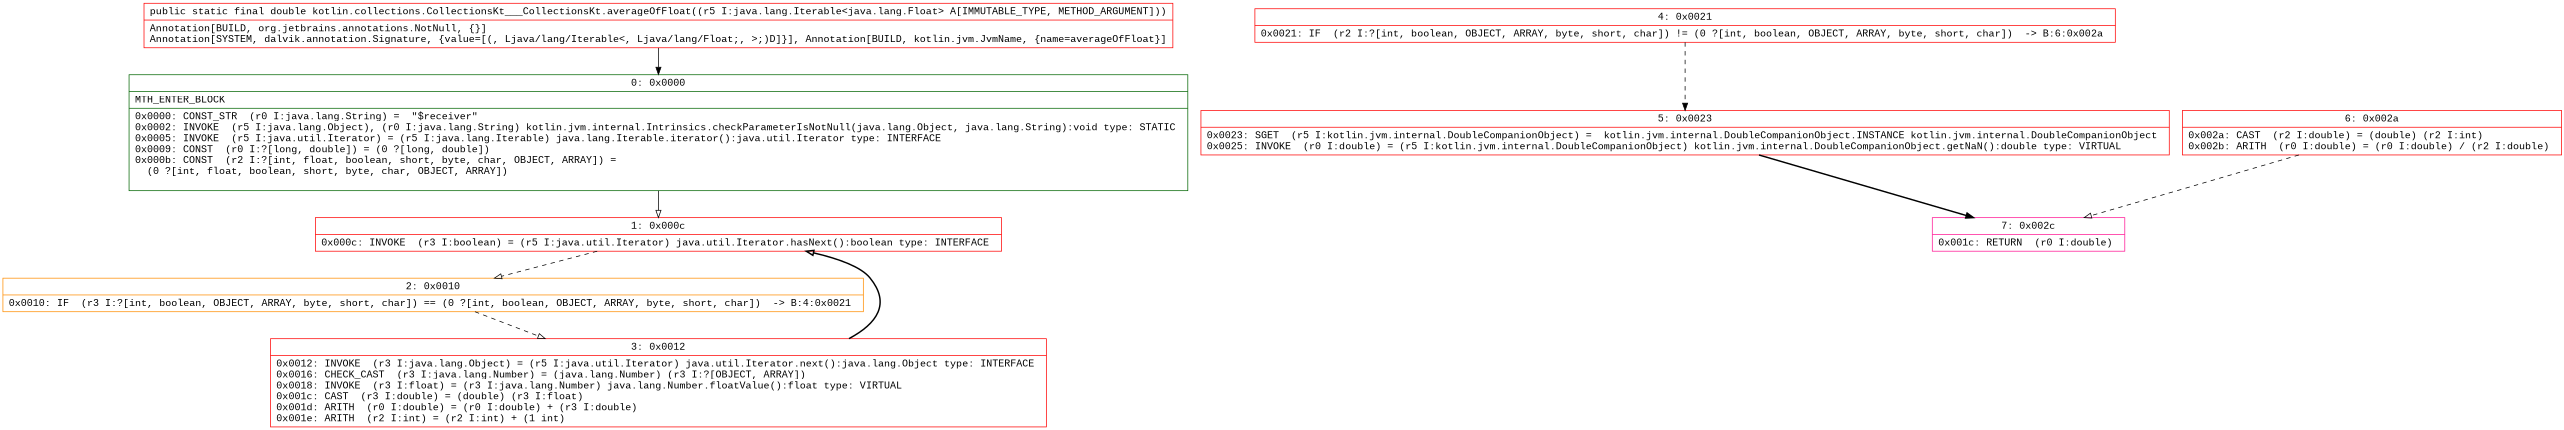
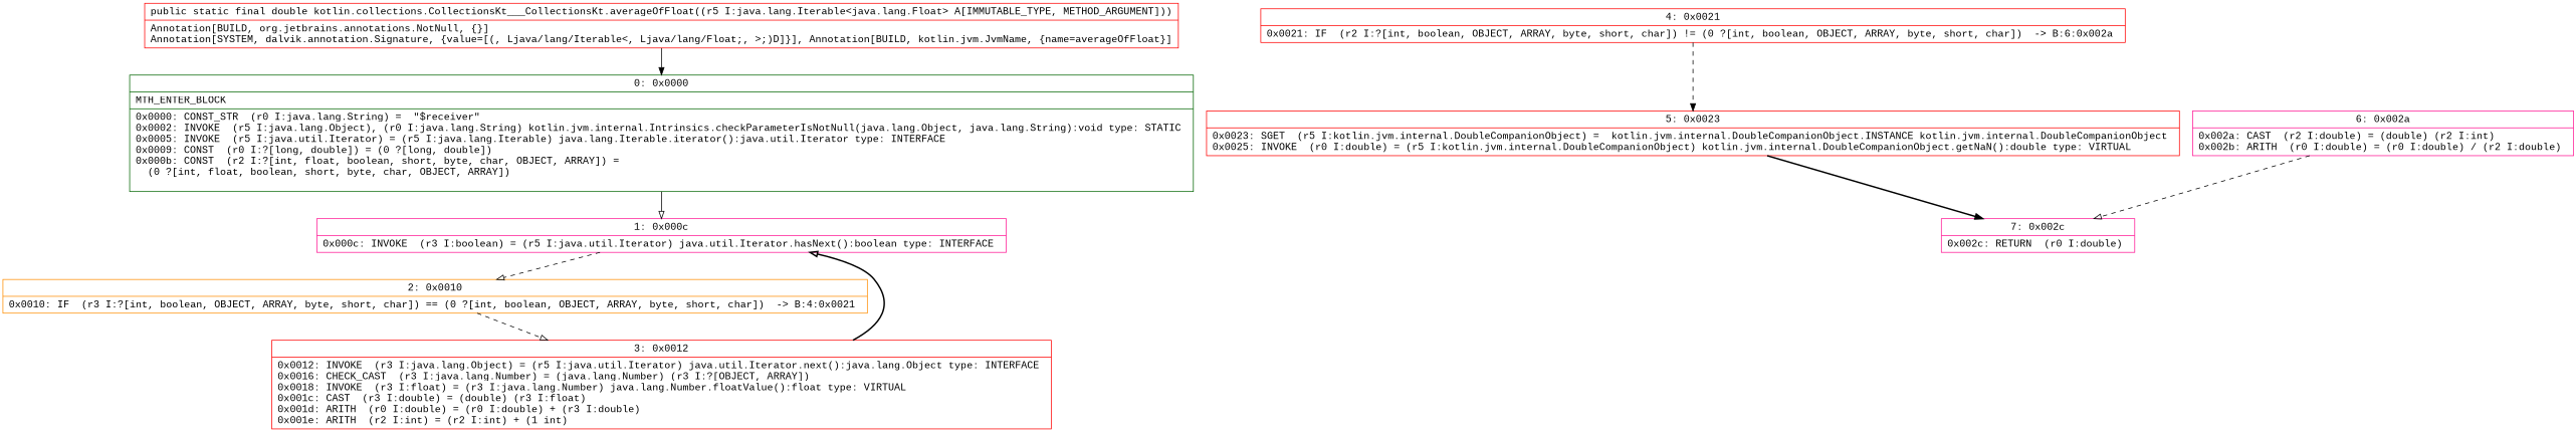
  digraph {
    fontname="Liberation Mono"
    node [color=red fontname="Liberation Mono" shape=record]
    edge [arrowhead=onormal fontname="Liberation Mono" style=dashed]
    n1 [color=darkgreen label="{0\:\ 0x0000|MTH_ENTER_BLOCK\l|0x0000: CONST_STR  (r0 I:java.lang.String) =  \"$receiver\" \l0x0002: INVOKE  (r5 I:java.lang.Object), (r0 I:java.lang.String) kotlin.jvm.internal.Intrinsics.checkParameterIsNotNull(java.lang.Object, java.lang.String):void type: STATIC \l0x0005: INVOKE  (r5 I:java.util.Iterator) = (r5 I:java.lang.Iterable) java.lang.Iterable.iterator():java.util.Iterator type: INTERFACE \l0x0009: CONST  (r0 I:?[long, double]) = (0 ?[long, double]) \l0x000b: CONST  (r2 I:?[int, float, boolean, short, byte, char, OBJECT, ARRAY]) = \l  (0 ?[int, float, boolean, short, byte, char, OBJECT, ARRAY])\l \l}"]
-   n2 [label="{1\:\ 0x000c|0x000c: INVOKE  (r3 I:boolean) = (r5 I:java.util.Iterator) java.util.Iterator.hasNext():boolean type: INTERFACE \l}"]
+   n2 [color=deeppink label="{1\:\ 0x000c|0x000c: INVOKE  (r3 I:boolean) = (r5 I:java.util.Iterator) java.util.Iterator.hasNext():boolean type: INTERFACE \l}"]
    n3 [color=darkorange label="{2\:\ 0x0010|0x0010: IF  (r3 I:?[int, boolean, OBJECT, ARRAY, byte, short, char]) == (0 ?[int, boolean, OBJECT, ARRAY, byte, short, char])  \-\> B:4:0x0021 \l}"]
    n4 [label="{3\:\ 0x0012|0x0012: INVOKE  (r3 I:java.lang.Object) = (r5 I:java.util.Iterator) java.util.Iterator.next():java.lang.Object type: INTERFACE \l0x0016: CHECK_CAST  (r3 I:java.lang.Number) = (java.lang.Number) (r3 I:?[OBJECT, ARRAY]) \l0x0018: INVOKE  (r3 I:float) = (r3 I:java.lang.Number) java.lang.Number.floatValue():float type: VIRTUAL \l0x001c: CAST  (r3 I:double) = (double) (r3 I:float) \l0x001d: ARITH  (r0 I:double) = (r0 I:double) + (r3 I:double) \l0x001e: ARITH  (r2 I:int) = (r2 I:int) + (1 int) \l}"]
    n5 [label="{4\:\ 0x0021|0x0021: IF  (r2 I:?[int, boolean, OBJECT, ARRAY, byte, short, char]) != (0 ?[int, boolean, OBJECT, ARRAY, byte, short, char])  \-\> B:6:0x002a \l}"]
    n6 [label="{5\:\ 0x0023|0x0023: SGET  (r5 I:kotlin.jvm.internal.DoubleCompanionObject) =  kotlin.jvm.internal.DoubleCompanionObject.INSTANCE kotlin.jvm.internal.DoubleCompanionObject \l0x0025: INVOKE  (r0 I:double) = (r5 I:kotlin.jvm.internal.DoubleCompanionObject) kotlin.jvm.internal.DoubleCompanionObject.getNaN():double type: VIRTUAL \l}"]
-   n7 [color=deeppink label="{7\:\ 0x002c|0x001c: RETURN  (r0 I:double) \l}"]
-   n8 [label="{6\:\ 0x002a|0x002a: CAST  (r2 I:double) = (double) (r2 I:int) \l0x002b: ARITH  (r0 I:double) = (r0 I:double) \/ (r2 I:double) \l}"]
+   n7 [color=deeppink label="{7\:\ 0x002c|0x002c: RETURN  (r0 I:double) \l}"]
+   n8 [color=deeppink label="{6\:\ 0x002a|0x002a: CAST  (r2 I:double) = (double) (r2 I:int) \l0x002b: ARITH  (r0 I:double) = (r0 I:double) \/ (r2 I:double) \l}"]
    n9 [label="{public static final double kotlin.collections.CollectionsKt___CollectionsKt.averageOfFloat((r5 I:java.lang.Iterable\<java.lang.Float\> A[IMMUTABLE_TYPE, METHOD_ARGUMENT]))  | Annotation[BUILD, org.jetbrains.annotations.NotNull, \{\}]\lAnnotation[SYSTEM, dalvik.annotation.Signature, \{value=[(, Ljava\/lang\/Iterable\<, Ljava\/lang\/Float;, \>;)D]\}], Annotation[BUILD, kotlin.jvm.JvmName, \{name=averageOfFloat\}]\l}"]
    n1 -> n2 [style=solid]
    n2 -> n3
    n3 -> n4
    n4 -> n2 [style=bold]
    n5 -> n6 [arrowhead=normal]
    n6 -> n7 [arrowhead=normal style=bold]
    n8 -> n7
    n9 -> n1 [arrowhead=normal style=solid]
  }
